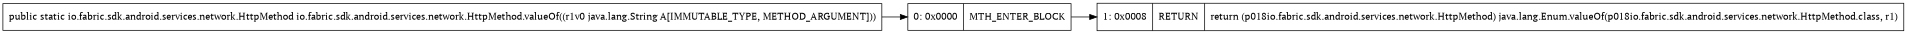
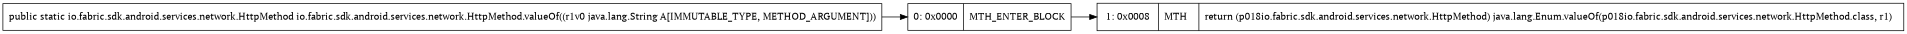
  digraph {
    rankdir=LR
    fontname="PT Serif"
    node [shape=record fontname="PT Serif"]
    edge [fontname="PT Serif"]
    n1 [label="{0\:\ 0x0000|MTH_ENTER_BLOCK\l}"]
-   n2 [label="{1\:\ 0x0008|RETURN\l|return (p018io.fabric.sdk.android.services.network.HttpMethod) java.lang.Enum.valueOf(p018io.fabric.sdk.android.services.network.HttpMethod.class, r1)\l}"]
+   n2 [label="{1\:\ 0x0008|MTH\l|return (p018io.fabric.sdk.android.services.network.HttpMethod) java.lang.Enum.valueOf(p018io.fabric.sdk.android.services.network.HttpMethod.class, r1)\l}"]
    n3 [label="{public static io.fabric.sdk.android.services.network.HttpMethod io.fabric.sdk.android.services.network.HttpMethod.valueOf((r1v0 java.lang.String A[IMMUTABLE_TYPE, METHOD_ARGUMENT])) }"]
    n1 -> n2
    n3 -> n1
  }
